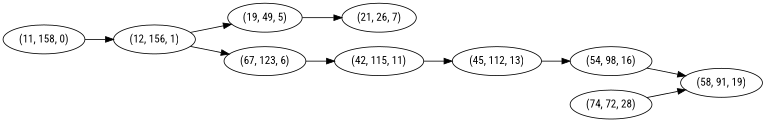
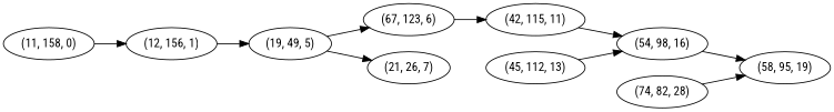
  digraph {
    fontname="Roboto Condensed"
    rankdir=LR
    node [fontname="Roboto Condensed"]
    edge [fontname="Roboto Condensed"]
    "(11, 158, 0)"
    "(12, 156, 1)"
    n3 [label="(19, 49, 5)"]
    n4 [label="(67, 123, 6)"]
    "(21, 26, 7)"
    "(42, 115, 11)"
    "(45, 112, 13)"
    "(54, 98, 16)"
-   "(58, 91, 19)"
-   "(74, 82, 28)" [label="(74, 72, 28)"]
+   "(58, 91, 19)" [label="(58, 95, 19)"]
+   "(74, 82, 28)"
    "(11, 158, 0)" -> "(12, 156, 1)"
    "(12, 156, 1)" -> n3
-   "(12, 156, 1)" -> n4
+   n3 -> n4
    n3 -> "(21, 26, 7)"
    n4 -> "(42, 115, 11)"
-   "(42, 115, 11)" -> "(45, 112, 13)"
+   "(42, 115, 11)" -> "(54, 98, 16)"
    "(45, 112, 13)" -> "(54, 98, 16)"
    "(54, 98, 16)" -> "(58, 91, 19)"
    "(74, 82, 28)" -> "(58, 91, 19)"
  }
